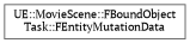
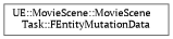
  digraph {
    rankdir=LR
    fontname="PT Serif"
-   n1 [color=grey40 fillcolor=white fontname="PT Serif" fontsize=10 height=0.2 label="UE::MovieScene::FBoundObject\lTask::FEntityMutationData" shape=box style=filled width=0.4]
+   n1 [color=grey40 fillcolor=white fontname="PT Serif" fontsize=10 height=0.2 label="UE::MovieScene::MovieScene\lTask::FEntityMutationData" shape=box style=filled width=0.4]
  }
